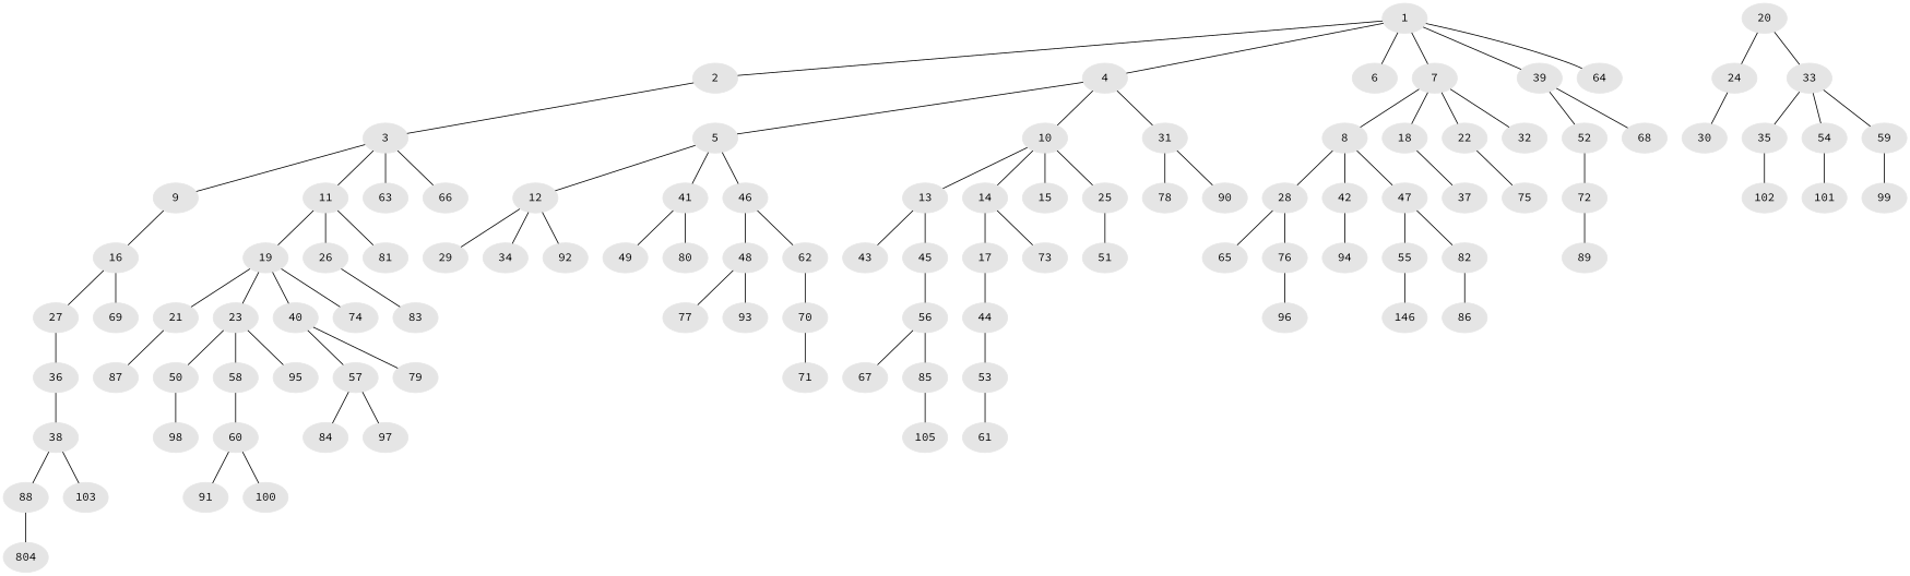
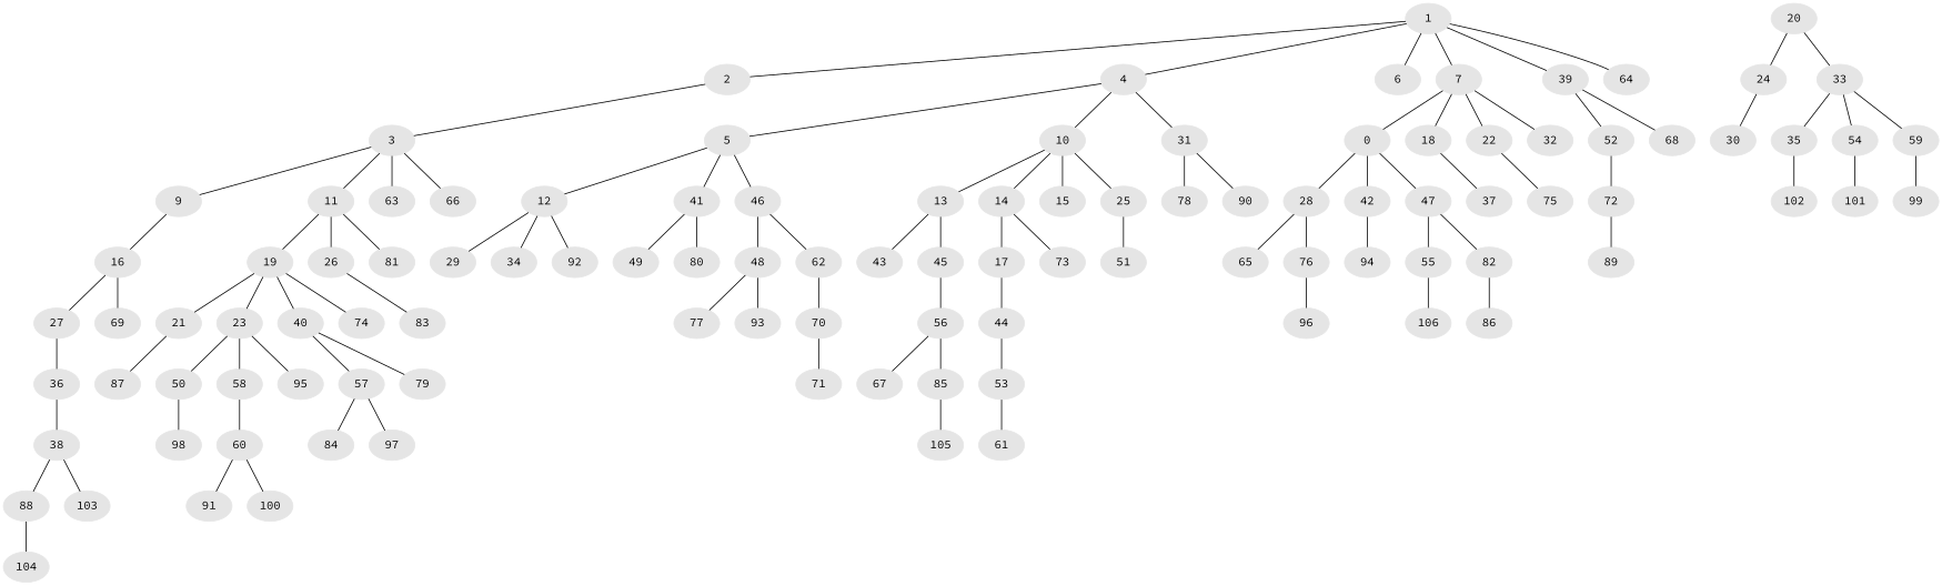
  graph {
    fontname="Source Code Pro"
    node [color=gray90 fontname="Source Code Pro" style=filled]
    edge [fontname="Source Code Pro"]
    1
    2
    4
    6
    7
    39
    64
    3
    5
    10
    31
-   8
+   8 [label=0]
    18
    22
    32
    52
    68
    9
    11
    63
    66
    16
    19
    26
    81
    12
    41
    46
    13
    14
    15
    25
    78
    90
    29
    34
    92
    49
    80
    48
    62
    28
    42
    47
    37
    75
    65
    76
    94
    27
    69
    43
    45
    17
    73
    51
    21
    23
    40
    74
    83
    56
    44
    36
    20
    24
    33
    53
    87
    50
    58
    95
    57
    79
    30
    35
    54
    59
    98
    60
    38
    96
    102
    101
    99
    88
    103
-   104 [label=804]
+   104
    72
    84
    97
    55
    82
    61
    67
    85
    77
    93
    70
-   106 [label=146]
+   106
    86
    89
    105
    91
    100
    71
    1 -- 2
    1 -- 4
    1 -- 6
    1 -- 7
    1 -- 39
    1 -- 64
    2 -- 3
    4 -- 5
    4 -- 10
    4 -- 31
    7 -- 8
    7 -- 18
    7 -- 22
    7 -- 32
    39 -- 52
    39 -- 68
    3 -- 9
    3 -- 11
    3 -- 63
    3 -- 66
    5 -- 12
    5 -- 41
    5 -- 46
    10 -- 13
    10 -- 14
    10 -- 15
    10 -- 25
    31 -- 78
    31 -- 90
    8 -- 28
    8 -- 42
    8 -- 47
    18 -- 37
    22 -- 75
    52 -- 72
    9 -- 16
    11 -- 19
    11 -- 26
    11 -- 81
    16 -- 27
    16 -- 69
    19 -- 21
    19 -- 23
    19 -- 40
    19 -- 74
    26 -- 83
    12 -- 29
    12 -- 34
    12 -- 92
    41 -- 49
    41 -- 80
    46 -- 48
    46 -- 62
    13 -- 43
    13 -- 45
    14 -- 17
    14 -- 73
    25 -- 51
    48 -- 77
    48 -- 93
    62 -- 70
    28 -- 65
    28 -- 76
    42 -- 94
    47 -- 55
    47 -- 82
    76 -- 96
    27 -- 36
    45 -- 56
    17 -- 44
    21 -- 87
    23 -- 50
    23 -- 58
    23 -- 95
    40 -- 57
    40 -- 79
    56 -- 67
    56 -- 85
    44 -- 53
    36 -- 38
    20 -- 24
    20 -- 33
    24 -- 30
    33 -- 35
    33 -- 54
    33 -- 59
    53 -- 61
    50 -- 98
    58 -- 60
    57 -- 84
    57 -- 97
    35 -- 102
    54 -- 101
    59 -- 99
    60 -- 91
    60 -- 100
    38 -- 88
    38 -- 103
    88 -- 104
    72 -- 89
    55 -- 106
    82 -- 86
    85 -- 105
    70 -- 71
  }
